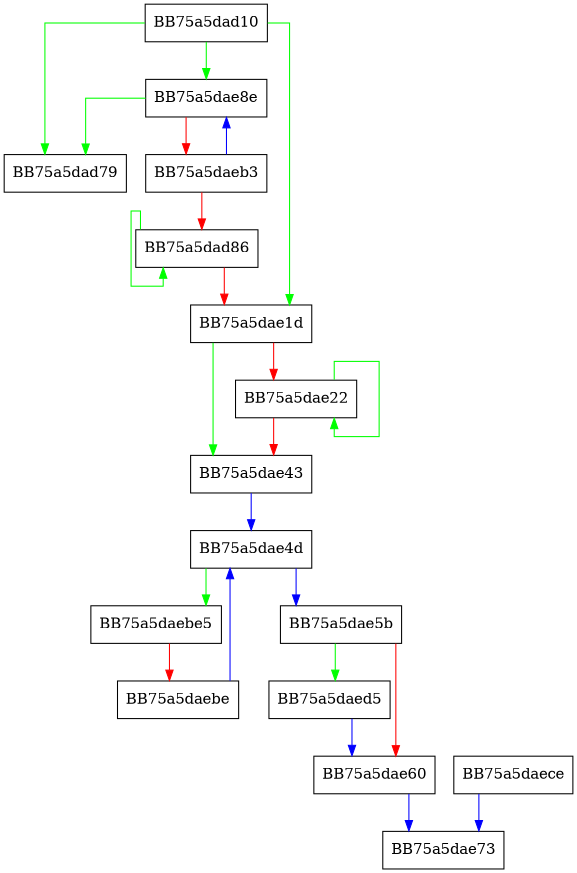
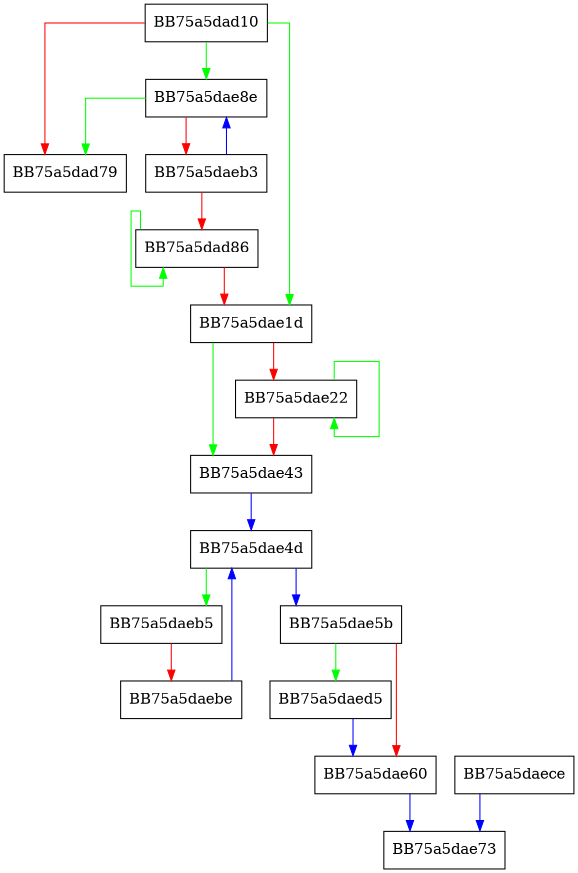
  digraph {
    splines=ortho
    node [shape=box]
    edge [color=green]
    BB75a5dad10
    BB75a5dae8e
    BB75a5dad79
    BB75a5dae1d
    BB75a5daeb3
    BB75a5dad86
    BB75a5dae43
    BB75a5dae22
    BB75a5dae4d
-   BB75a5daeb5 [label=BB75a5daebe5]
+   BB75a5daeb5
    BB75a5dae5b
    BB75a5daebe
    BB75a5daed5
    BB75a5dae60
    BB75a5dae73
    BB75a5daece
    BB75a5dad10 -> BB75a5dae8e
-   BB75a5dad10 -> BB75a5dad79
+   BB75a5dad10 -> BB75a5dad79 [color=red]
    BB75a5dad10 -> BB75a5dae1d
    BB75a5dae8e -> BB75a5dad79
    BB75a5dae8e -> BB75a5daeb3 [color=red]
    BB75a5dae1d -> BB75a5dae43
    BB75a5dae1d -> BB75a5dae22 [color=red]
    BB75a5daeb3 -> BB75a5dae8e [color=blue]
    BB75a5daeb3 -> BB75a5dad86 [color=red]
    BB75a5dad86 -> BB75a5dae1d [color=red]
    BB75a5dad86 -> BB75a5dad86
    BB75a5dae43 -> BB75a5dae4d [color=blue]
    BB75a5dae22 -> BB75a5dae43 [color=red]
    BB75a5dae22 -> BB75a5dae22
    BB75a5dae4d -> BB75a5daeb5
    BB75a5dae4d -> BB75a5dae5b [color=blue]
    BB75a5daeb5 -> BB75a5daebe [color=red]
    BB75a5dae5b -> BB75a5daed5
    BB75a5dae5b -> BB75a5dae60 [color=red]
    BB75a5daebe -> BB75a5dae4d [color=blue]
    BB75a5daed5 -> BB75a5dae60 [color=blue]
    BB75a5dae60 -> BB75a5dae73 [color=blue]
    BB75a5daece -> BB75a5dae73 [color=blue]
  }
